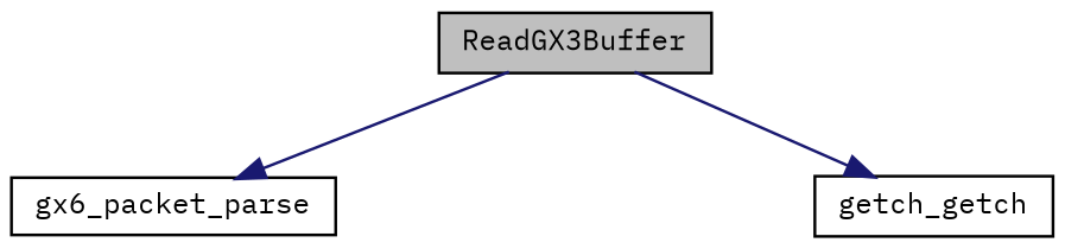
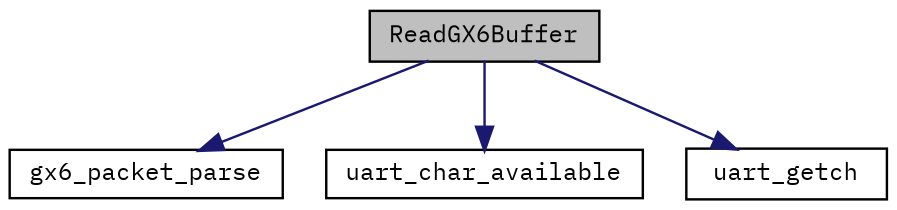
  digraph {
    fontname="IBM Plex Mono"
    rankdir=TB
    node [color=black fillcolor=white fontname="IBM Plex Mono" fontsize=10 shape=record style=filled]
    edge [color=midnightblue fontname="IBM Plex Mono" fontsize=10 labelfontname=FreeSans labelfontsize=10 style=solid]
-   n1 [fillcolor=grey75 fontcolor=black height=0.2 label=ReadGX3Buffer width=0.4]
+   n1 [fillcolor=grey75 fontcolor=black height=0.2 label=ReadGX6Buffer width=0.4]
    n2 [height=0.2 label=gx6_packet_parse width=0.4]
-   n4 [height=0.2 label=getch_getch width=0.4]
+   n3 [height=0.2 label=uart_char_available width=0.4]
+   n4 [height=0.2 label=uart_getch width=0.4]
    n1 -> n2
+   n1 -> n3
    n1 -> n4
  }
